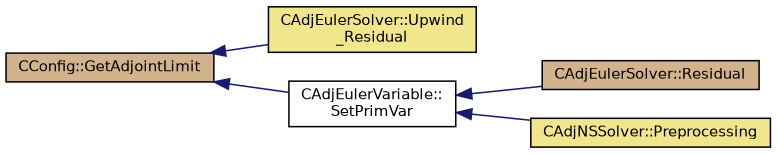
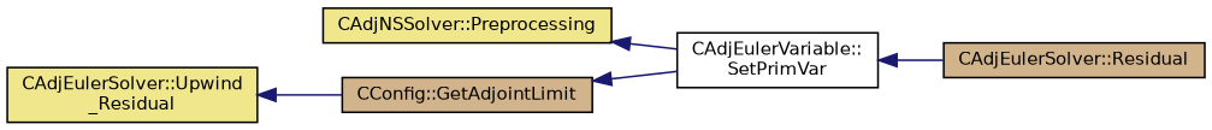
  digraph {
    rankdir=LR
    node [color=black fillcolor=tan fontname=Helvetica fontsize=10 shape=record style=filled]
    edge [color=midnightblue dir=back fontname=Helvetica fontsize=10 labelfontname=Helvetica labelfontsize=10 style=solid]
    n1 [fontcolor=black height=0.2 label="CConfig::GetAdjointLimit" width=0.4]
    n2 [fillcolor=khaki height=0.2 label="CAdjEulerSolver::Upwind\l_Residual" width=0.4]
    n3 [fillcolor=white height=0.2 label="CAdjEulerVariable::\lSetPrimVar" width=0.4]
    n4 [height=0.2 label="CAdjEulerSolver::Residual" width=0.4]
    n5 [fillcolor=khaki height=0.2 label="CAdjNSSolver::Preprocessing" width=0.4]
-   n1 -> n2
+   n2 -> n1
    n1 -> n3
    n3 -> n4
-   n3 -> n5
+   n5 -> n3
  }
